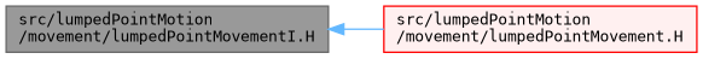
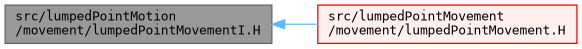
  digraph {
    rankdir=LR
    fontname="DejaVu Sans Mono"
    node [fontname="DejaVu Sans Mono" fontsize=10 shape=box style=filled]
    n1 [color=gray40 fillcolor=grey60 fontcolor=black height=0.2 label="src/lumpedPointMotion\l/movement/lumpedPointMovementI.H" width=0.4]
-   n2 [color=red fillcolor="#FFF0F0" height=0.2 label="src/lumpedPointMotion\l/movement/lumpedPointMovement.H" width=0.4]
+   n2 [color=red fillcolor="#FFF0F0" height=0.2 label="src/lumpedPointMovement\l/movement/lumpedPointMovement.H" width=0.4]
    n1 -> n2 [color=steelblue1 dir=back fontname="DejaVu Sans Mono" fontsize=10 labelfontname=Helvetica labelfontsize=10 style=solid]
  }
